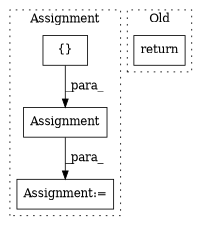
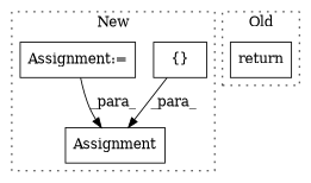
  digraph {
    node [shape=box]
    n1 [a=32 l="7,1" label=Assignment s="3583,3645"]
    n2 [a=4 l="1,1" label="{}" s="3614,3644"]
    n3 [a=7 l=1 label="Assignment:=" s=3579]
    n4 [a=41 l=7 label=return s=3528]
    subgraph cluster_1 {
-     label=Assignment
+     label=New
      style=dotted
      n1
      n2
      n3
    }
    subgraph cluster_2 {
      label=Old
      style=dotted
      n4
    }
-   n1 -> n3 [label=_para_]
+   n3 -> n1 [label=_para_]
    n2 -> n1 [label=_para_]
  }
